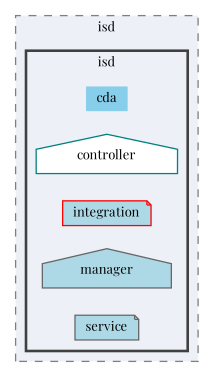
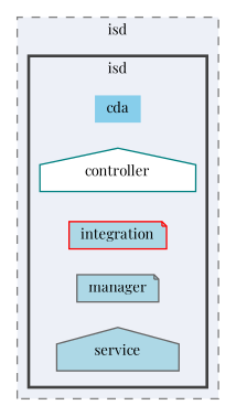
  digraph {
    compound=true
    rankdir=LR
    fontname="Playfair Display"
    node [fontname="Playfair Display" fontsize=10 shape=house style=filled fillcolor=lightblue color=gray40]
    n1 [height=0.2 label=cda shape=plaintext width=0.4 fillcolor=skyblue]
    n2 [color=teal fillcolor=white height=0.2 label=controller width=0.4]
    n3 [color=red height=0.2 label=integration shape=note width=0.4]
-   n4 [height=0.2 label=manager width=0.4]
-   n5 [height=0.2 label=service shape=note width=0.4]
+   n4 [height=0.2 label=manager shape=note width=0.4]
+   n5 [height=0.2 label=service width=0.4]
    subgraph cluster_1 {
      bgcolor="#edf0f7"
      fontsize=10
      label=isd
      pencolor=grey50
      style="filled,dashed"
      subgraph cluster_2 {
        bgcolor="#edf0f7"
        fontsize=10
        pencolor=grey25
        style="filled,bold"
        n1
        n2
        n3
        n4
        n5
      }
    }
  }
